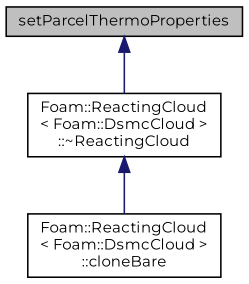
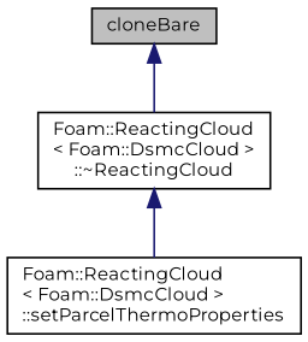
  digraph {
    fontname=Montserrat
    rankdir=TB
    node [color=black fontname=Montserrat fontsize=10 shape=record]
    edge [color=midnightblue dir=back fontname=Montserrat fontsize=10 labelfontname=FreeSans labelfontsize=10 style=solid]
-   n1 [fillcolor=grey75 fontcolor=black height=0.2 label=setParcelThermoProperties style=filled width=0.4]
+   n1 [fillcolor=grey75 fontcolor=black height=0.2 label=cloneBare style=filled width=0.4]
    n2 [height=0.2 label="Foam::ReactingCloud\l\< Foam::DsmcCloud \>\l::~ReactingCloud" width=0.4]
-   n3 [height=0.2 label="Foam::ReactingCloud\l\< Foam::DsmcCloud \>\l::cloneBare" width=0.4]
+   n3 [height=0.2 label="Foam::ReactingCloud\l\< Foam::DsmcCloud \>\l::setParcelThermoProperties" width=0.4]
    n1 -> n2
    n2 -> n3
  }
